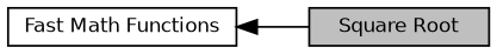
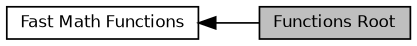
  digraph {
    rankdir=LR
    node [color=black fontname=Helvetica fontsize=10 shape=box style=filled]
    n1 [fillcolor=white height=0.2 label="Fast Math Functions" width=0.4]
-   n2 [fillcolor=grey75 fontcolor=black height=0.2 label="Square Root" width=0.4]
+   n2 [fillcolor=grey75 fontcolor=black height=0.2 label="Functions Root" width=0.4]
    n1 -> n2 [dir=back fontname=Helvetica fontsize=10 labelfontname=Helvetica labelfontsize=10 shape=plaintext style=solid]
  }
